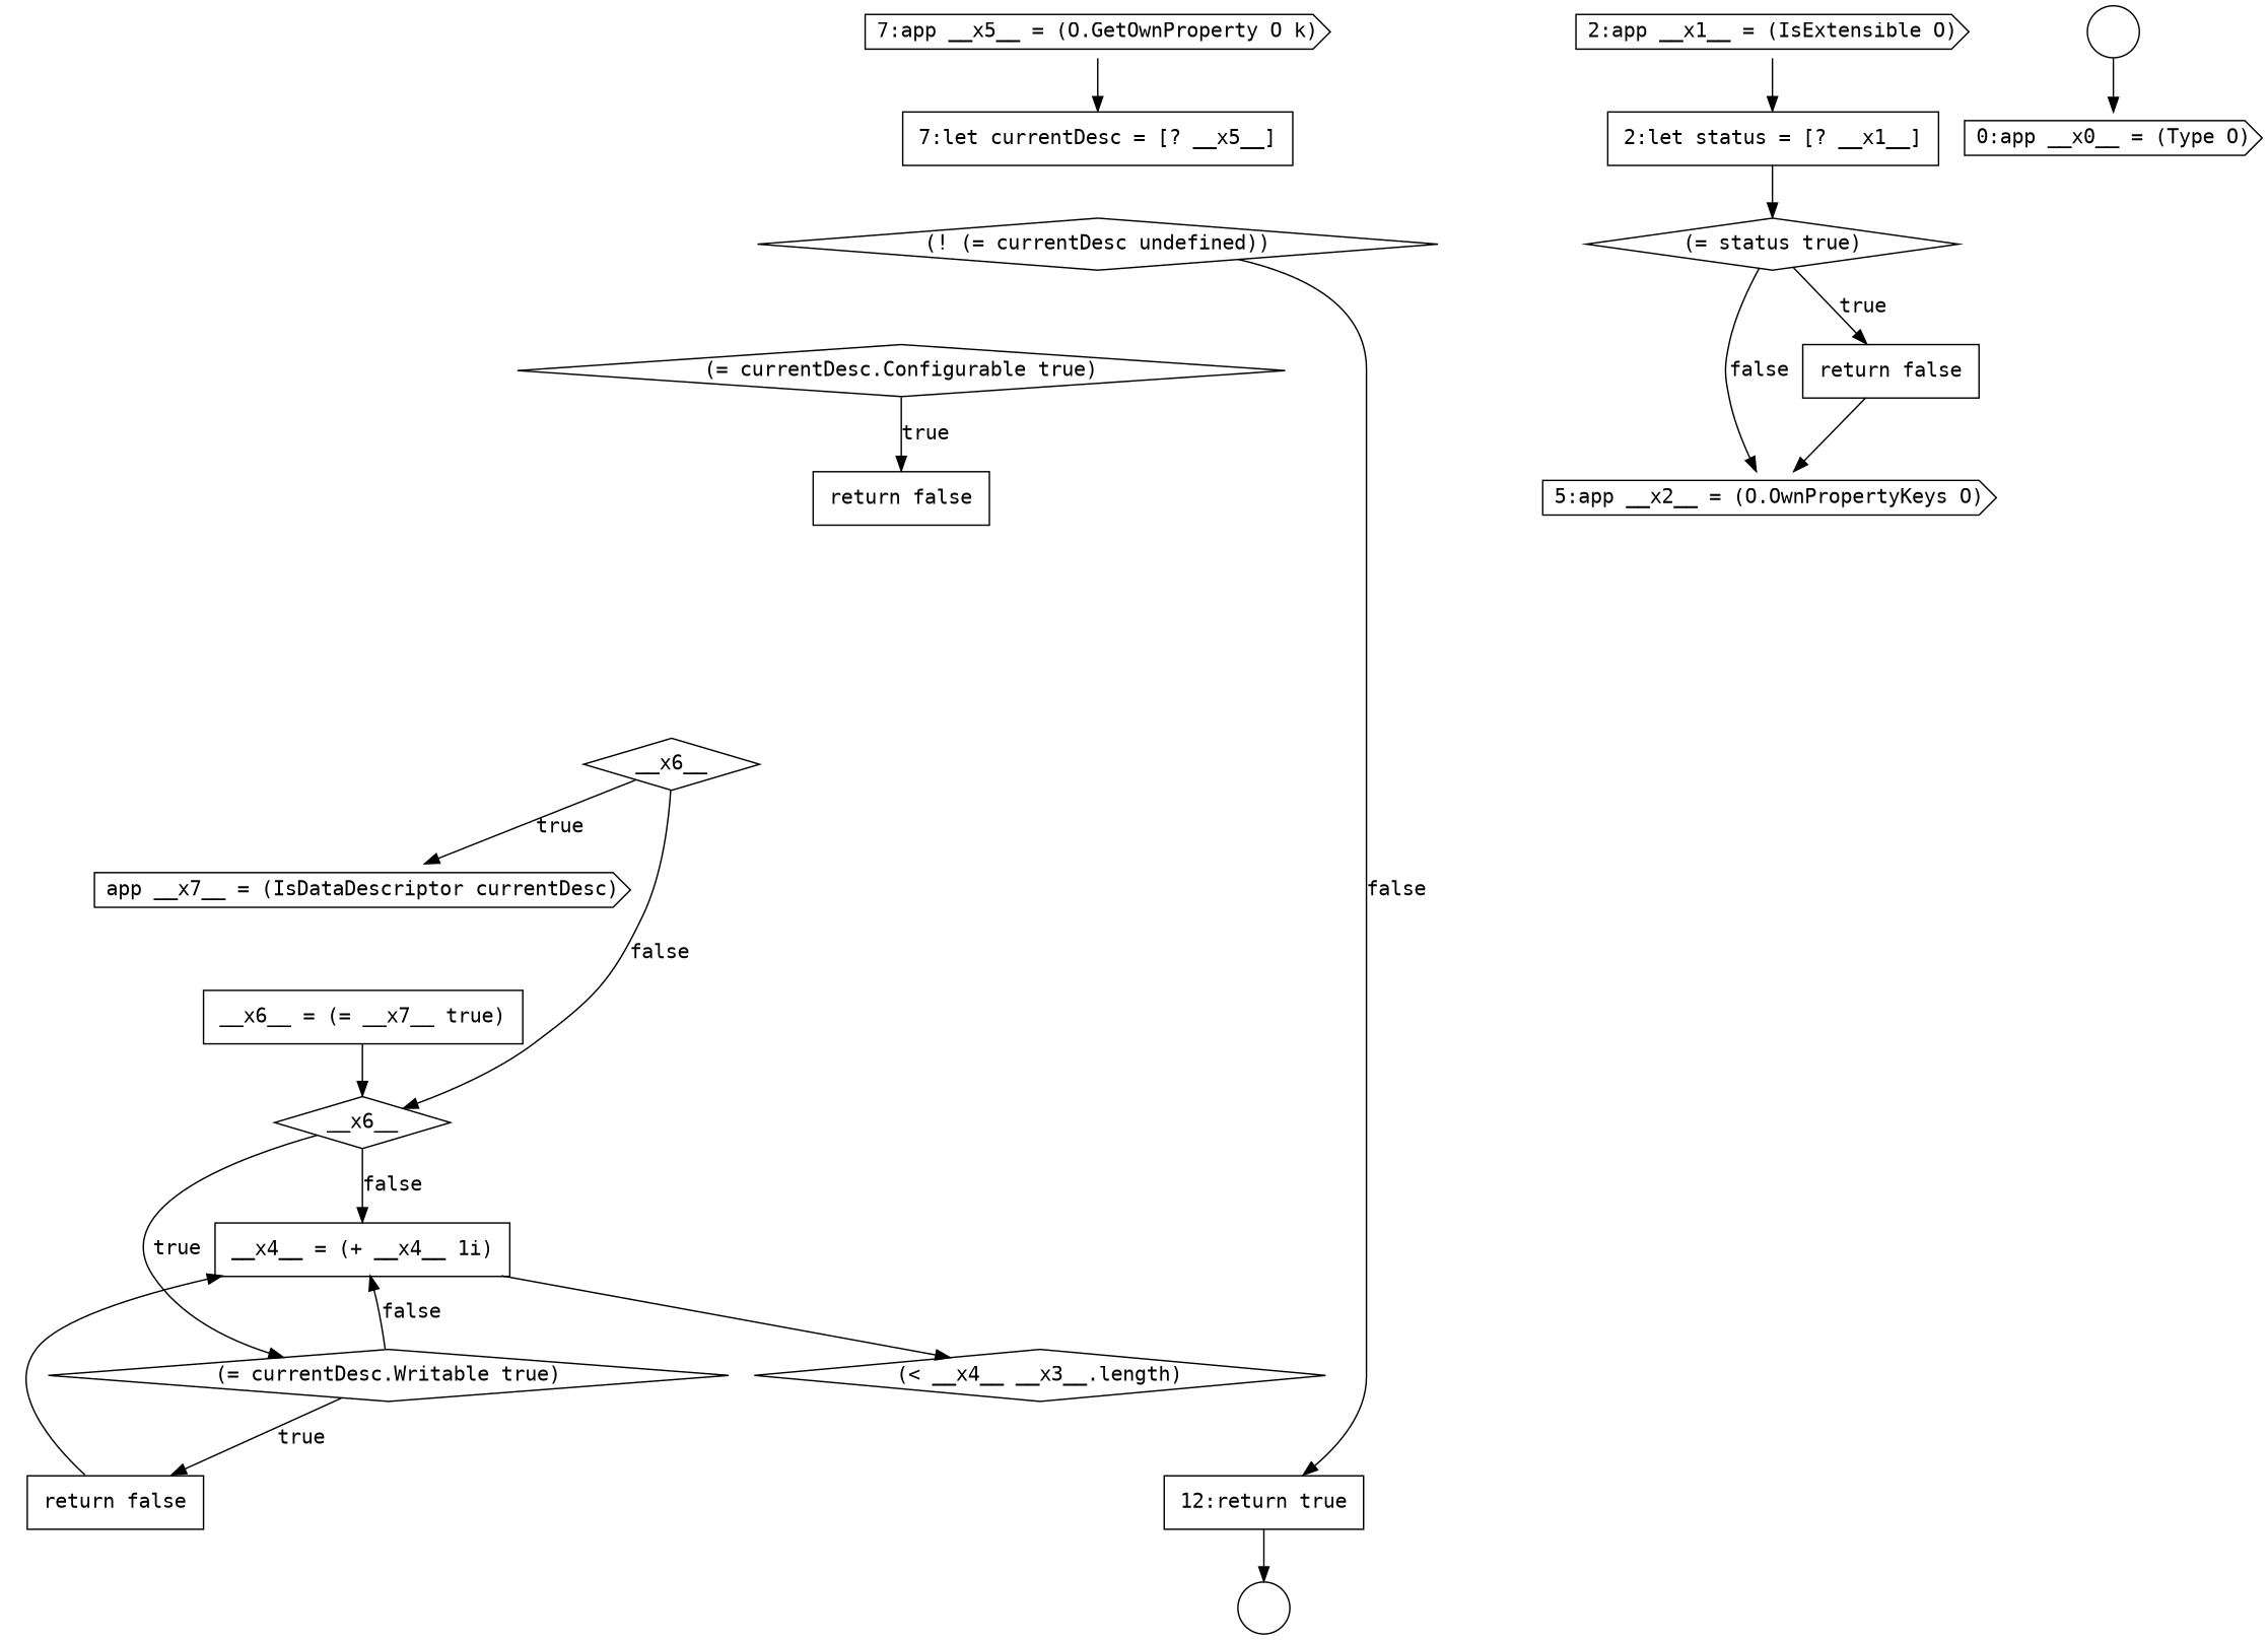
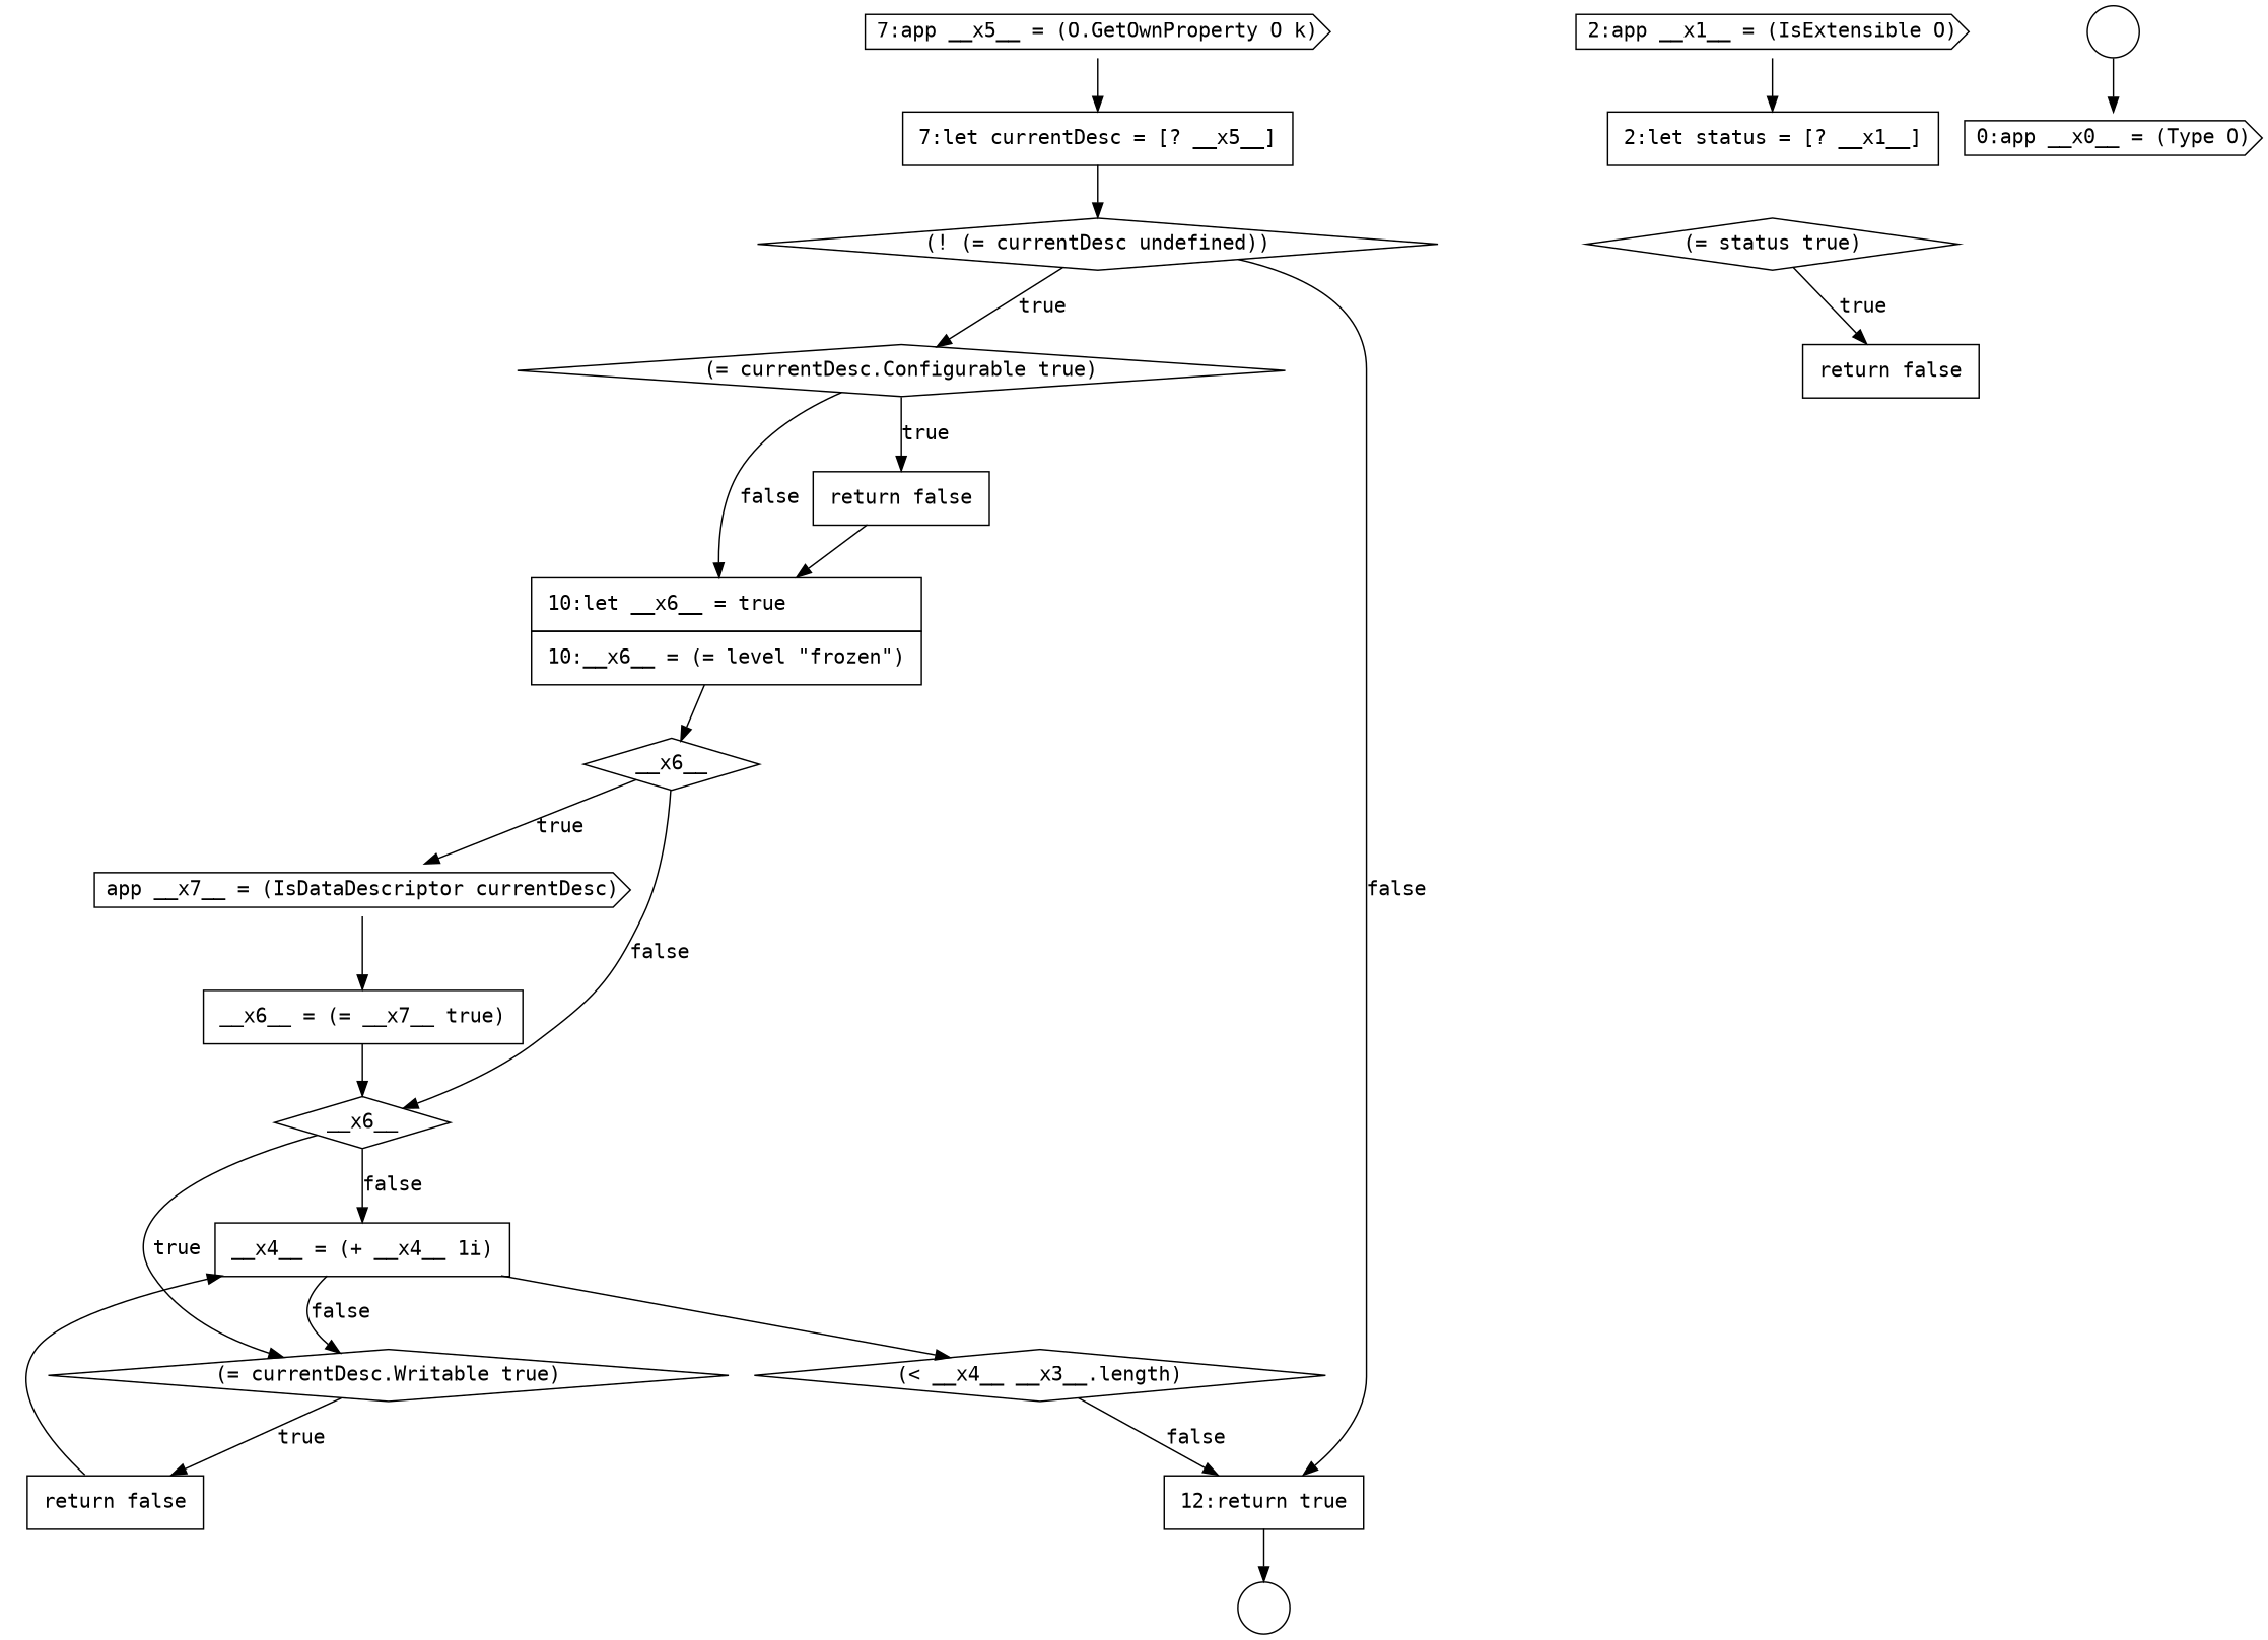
  digraph {
    fontname="DejaVu Sans Mono"
    node [color=black fillcolor=white fontname="DejaVu Sans Mono" shape=none style=filled]
    edge [color=black fontname="DejaVu Sans Mono"]
    n1 [label=<<font color="black">     <table border="0" cellborder="1" cellspacing="0" cellpadding="10">       <tr><td align="left">__x6__ = (= __x7__ true)</td></tr>     </table>   </font>> margin=0]
    n2 [label=<<font color="black">__x6__</font>> shape=diamond]
    n3 [label=<<font color="black">     <table border="0" cellborder="1" cellspacing="0" cellpadding="10">       <tr><td align="left">__x4__ = (+ __x4__ 1i)</td></tr>     </table>   </font>> margin=0]
    n4 [label=<<font color="black">(= currentDesc.Writable true)</font>> shape=diamond]
    n5 [label=<<font color="black">     <table border="0" cellborder="1" cellspacing="0" cellpadding="10">       <tr><td align="left">7:let currentDesc = [? __x5__]</td></tr>     </table>   </font>> margin=0]
    n6 [label=<<font color="black">(! (= currentDesc undefined))</font>> shape=diamond]
    n7 [label=<<font color="black">(= currentDesc.Configurable true)</font>> shape=diamond]
    n8 [label=<<font color="black">     <table border="0" cellborder="1" cellspacing="0" cellpadding="10">       <tr><td align="left">12:return true</td></tr>     </table>   </font>> margin=0]
    n9 [label=<<font color="black">7:app __x5__ = (O.GetOwnProperty O k)</font>> shape=cds]
    n10 [label=<<font color="black">     <table border="0" cellborder="1" cellspacing="0" cellpadding="10">       <tr><td align="left">return false</td></tr>     </table>   </font>> margin=0]
+   n11 [label=<<font color="black">     <table border="0" cellborder="1" cellspacing="0" cellpadding="10">       <tr><td align="left">10:let __x6__ = true</td></tr>       <tr><td align="left">10:__x6__ = (= level &quot;frozen&quot;)</td></tr>     </table>   </font>> margin=0]
    n12 [label=<<font color="black">__x6__</font>> shape=diamond]
    n13 [label=" " shape=circle]
    n14 [label=<<font color="black">(&lt; __x4__ __x3__.length)</font>> shape=diamond]
-   n15 [label=<<font color="black">5:app __x2__ = (O.OwnPropertyKeys O)</font>> shape=cds]
    n16 [label=<<font color="black">     <table border="0" cellborder="1" cellspacing="0" cellpadding="10">       <tr><td align="left">return false</td></tr>     </table>   </font>> margin=0]
    n17 [label=<<font color="black">2:app __x1__ = (IsExtensible O)</font>> shape=cds]
    n18 [label=<<font color="black">     <table border="0" cellborder="1" cellspacing="0" cellpadding="10">       <tr><td align="left">2:let status = [? __x1__]</td></tr>     </table>   </font>> margin=0]
    n19 [label=<<font color="black">     <table border="0" cellborder="1" cellspacing="0" cellpadding="10">       <tr><td align="left">return false</td></tr>     </table>   </font>> margin=0]
    n20 [label=<<font color="black">(= status true)</font>> shape=diamond]
    n21 [label=<<font color="black">app __x7__ = (IsDataDescriptor currentDesc)</font>> shape=cds]
    n22 [label=" " shape=circle]
    n23 [label=<<font color="black">0:app __x0__ = (Type O)</font>> shape=cds]
    n1 -> n2
    n2 -> n3 [label=<<font color="black">false</font>>]
    n2 -> n4 [label=<<font color="black">true</font>>]
    n3 -> n14
-   n4 -> n3 [label=<<font color="black">false</font>>]
+   n3 -> n4 [label=<<font color="black">false</font>>]
    n4 -> n19 [label=<<font color="black">true</font>>]
+   n5 -> n6
+   n6 -> n7 [label=<<font color="black">true</font>>]
    n6 -> n8 [label=<<font color="black">false</font>>]
    n7 -> n10 [label=<<font color="black">true</font>>]
+   n7 -> n11 [label=<<font color="black">false</font>>]
    n8 -> n13
    n9 -> n5
+   n10 -> n11
+   n11 -> n12
    n12 -> n2 [label=<<font color="black">false</font>>]
    n12 -> n21 [label=<<font color="black">true</font>>]
-   n16 -> n15
+   n14 -> n8 [label=<<font color="black">false</font>>]
    n17 -> n18
-   n18 -> n20
    n19 -> n3
-   n20 -> n15 [label=<<font color="black">false</font>>]
    n20 -> n16 [label=<<font color="black">true</font>>]
+   n21 -> n1
    n22 -> n23
  }
